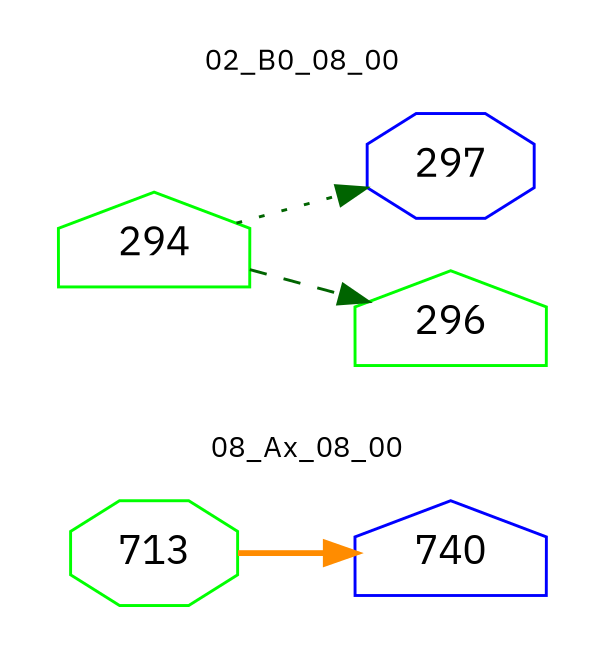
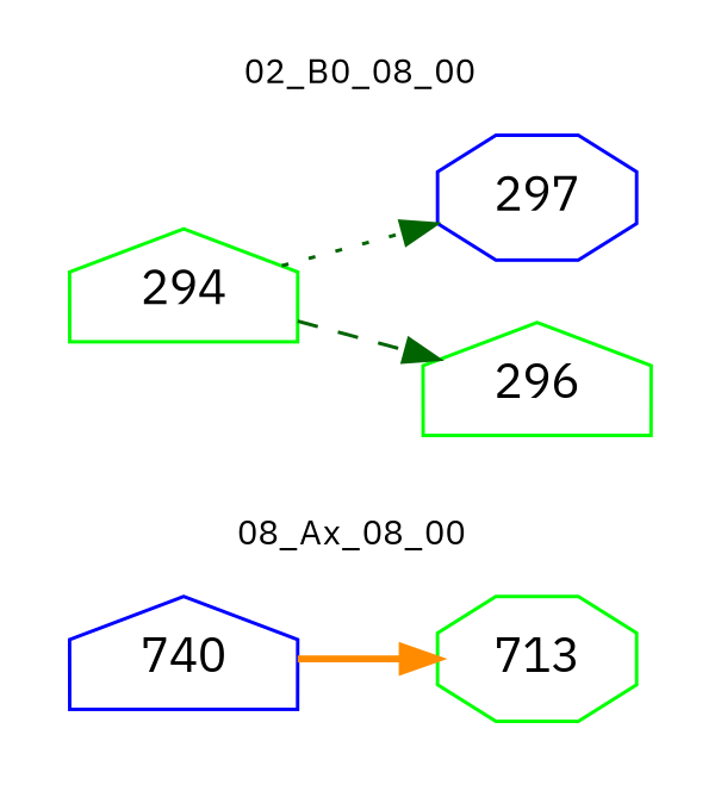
  digraph {
    fontname="IBM Plex Sans"
    rankdir=LR
    node [color=green fontname="IBM Plex Sans" shape=house]
    edge [color=darkgreen fontname="IBM Plex Sans"]
    n1 [label=713 shape=octagon]
    n2 [color=blue label=740]
    n3 [label=294]
    n4 [label=296]
    n5 [color=blue label=297 shape=octagon]
    subgraph cluster_1 {
      color=white
      fontsize=10
      label="08_Ax_08_00"
      n1
      n2
    }
    subgraph cluster_2 {
      color=white
      fontsize=10
      label="02_B0_08_00"
      n3
      n4
      n5
    }
-   n1 -> n2 [color=darkorange style=bold]
+   n2 -> n1 [color=darkorange style=bold]
    n3 -> n4 [style=dashed]
    n3 -> n5 [style=dotted]
  }
